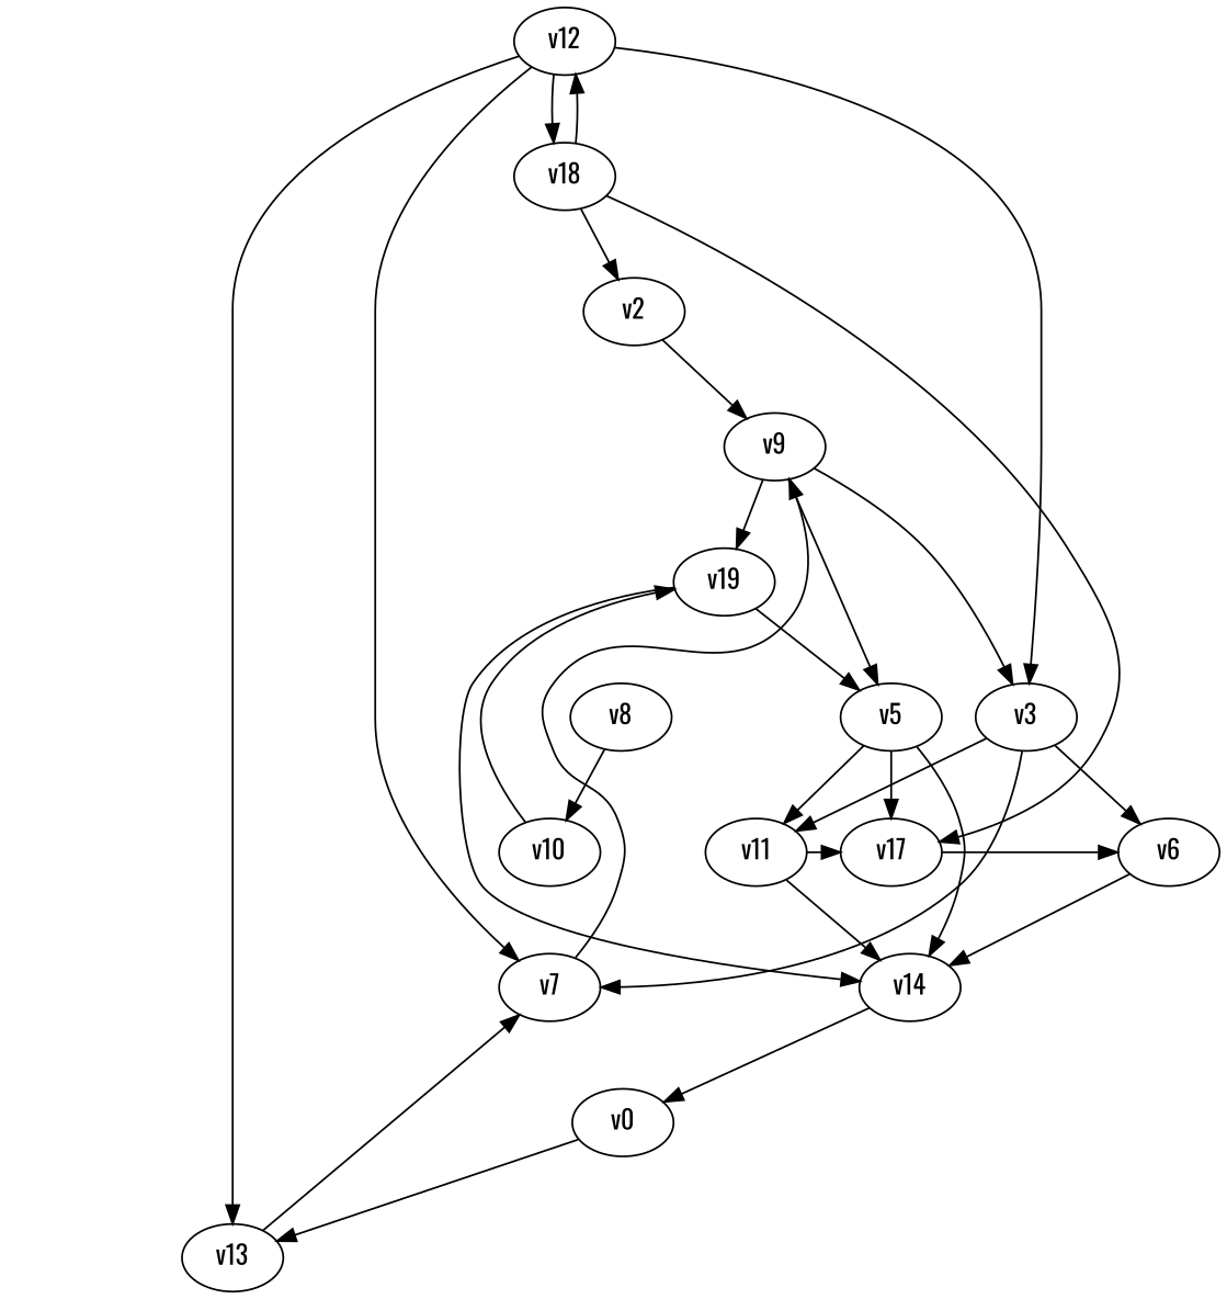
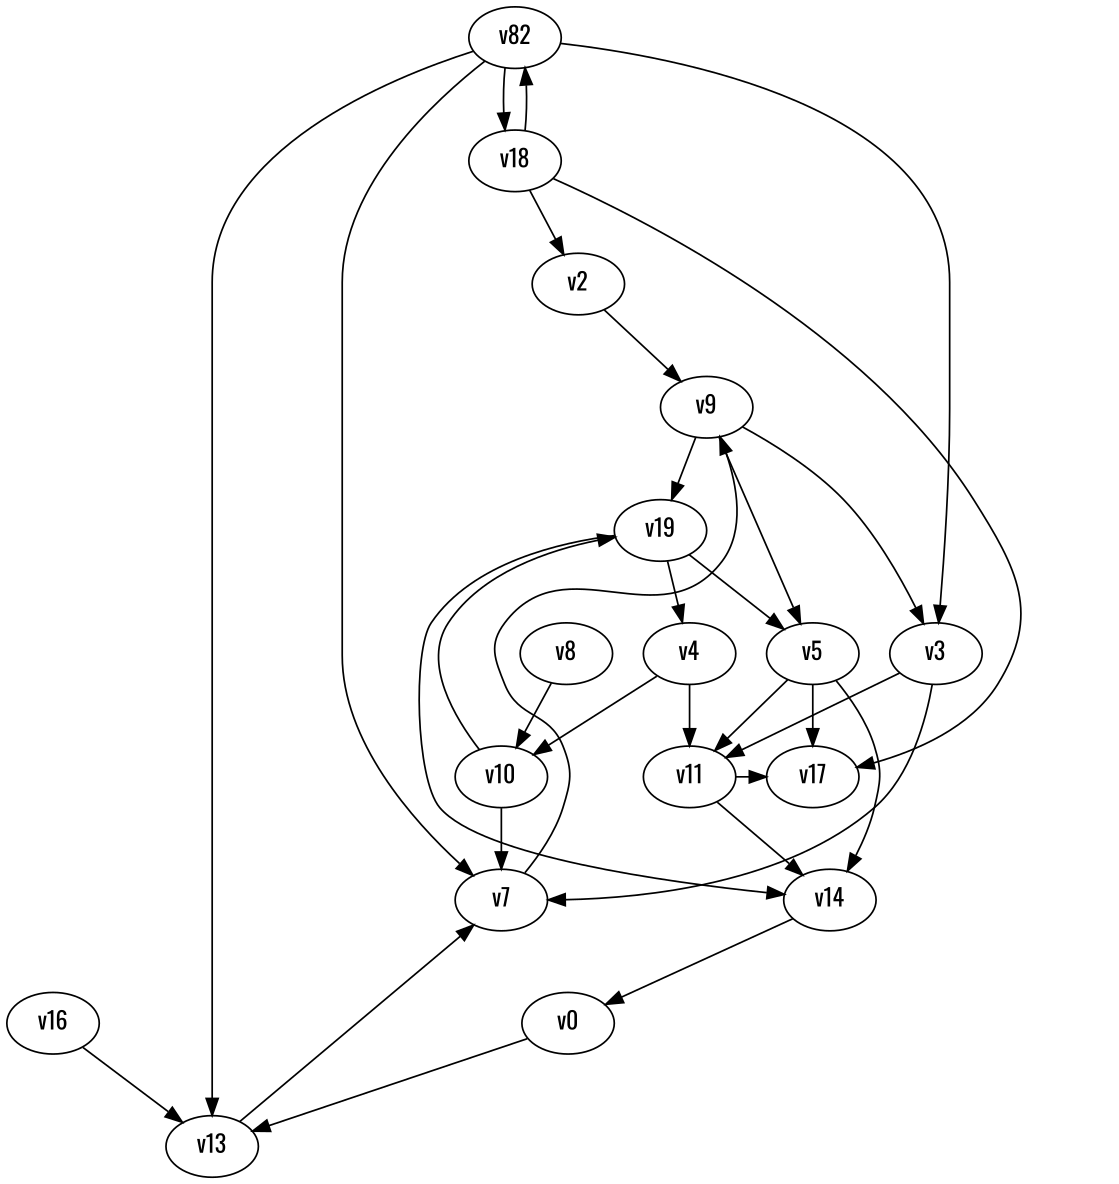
  digraph {
    fontname=Oswald
    node [fontname=Oswald player=0]
    edge [fontname=Oswald]
    v0
    v13 [player=1]
    v7 [player=1]
    v9
    v2 [player=1]
    v3 [player=1]
    v5
    v19 [player=1]
-   v6
    v11 [player=1]
    v14
    v17 [player=1]
+   v4
    v10 [player=1]
+   v16
    v8
-   v12 [player=1]
+   v12 [player=1 label=v82]
    v18
    v0 -> v13
    v13 -> v7 [constraint="t mod 5 == 3"]
    v7 -> v9 [constraint="t mod 2 == 0"]
    v9 -> v3
    v9 -> v5
    v9 -> v19
    v2 -> v9
    v3 -> v7
-   v3 -> v6
    v3 -> v11
    v5 -> v11
    v5 -> v14
    v5 -> v17
    v19 -> v5
    v19 -> v14 [constraint="t mod 5 == 4"]
-   v6 -> v14
+   v19 -> v4
    v11 -> v14
    v11 -> v17 [constraint="t mod 5 == 3"]
    v14 -> v0
-   v17 -> v6 [constraint="t mod 2 == 0"]
+   v4 -> v11
+   v4 -> v10
+   v10 -> v7
    v10 -> v19
+   v16 -> v13
    v8 -> v10
    v12 -> v13
    v12 -> v7
    v12 -> v3
    v12 -> v18
    v18 -> v2
    v18 -> v17 [constraint="t < 8"]
    v18 -> v12
  }
